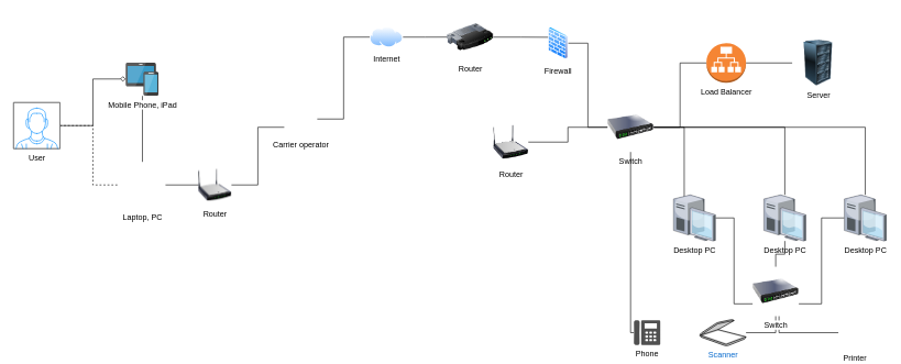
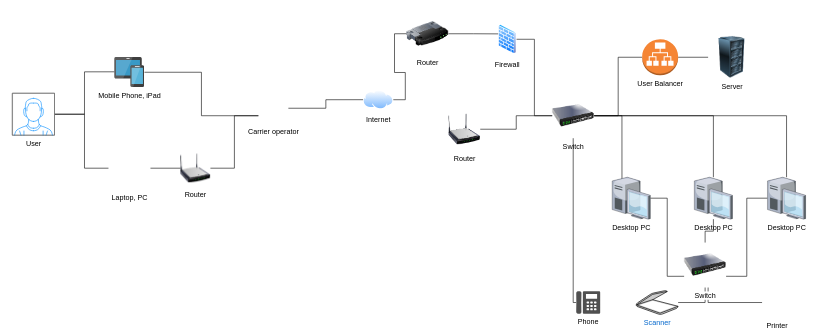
  <mxCell id="0" />
  <mxCell id="1" parent="0" />
- <mxCell id="2" style="edgeStyle=orthogonalEdgeStyle;rounded=0;orthogonalLoop=1;jettySize=auto;html=1;endArrow=none;endFill=0;" edge="1" parent="1" source="3" target="5"><mxGeometry relative="1" as="geometry" /></mxCell>
+ <mxCell id="2" style="edgeStyle=orthogonalEdgeStyle;rounded=0;orthogonalLoop=1;jettySize=auto;html=1;entryX=0;entryY=0.75;entryDx=0;entryDy=0;endArrow=none;endFill=0;" edge="1" parent="1" source="3" target="10"><mxGeometry relative="1" as="geometry" /></mxCell>
  <mxCell id="3" value="Mobile Phone, iPad" style="sketch=0;aspect=fixed;html=1;points=[];align=center;image;fontSize=12;image=img/lib/mscae/Devices_Groups.svg;" vertex="1" parent="1"><mxGeometry x="190" y="95" width="50" height="50" as="geometry" /></mxCell>
  <mxCell id="4" style="edgeStyle=orthogonalEdgeStyle;rounded=0;orthogonalLoop=1;jettySize=auto;html=1;entryX=0;entryY=0.5;entryDx=0;entryDy=0;endArrow=none;endFill=0;" edge="1" parent="1" source="5" target="12"><mxGeometry relative="1" as="geometry" /></mxCell>
  <mxCell id="5" value="Laptop, PC" style="shape=image;html=1;verticalAlign=top;verticalLabelPosition=bottom;labelBackgroundColor=#ffffff;imageAspect=0;aspect=fixed;image=https://cdn0.iconfinder.com/data/icons/devices-42/512/Laptop-128.png" vertex="1" parent="1"><mxGeometry x="180" y="245" width="70" height="70" as="geometry" /></mxCell>
- <mxCell id="6" style="edgeStyle=orthogonalEdgeStyle;rounded=0;orthogonalLoop=1;jettySize=auto;html=1;entryX=-0.008;entryY=0.485;entryDx=0;entryDy=0;entryPerimeter=0;endArrow=diamond;endFill=0;" edge="1" parent="1" source="8" target="3"><mxGeometry relative="1" as="geometry" /></mxCell>
- <mxCell id="7" style="edgeStyle=orthogonalEdgeStyle;rounded=0;orthogonalLoop=1;jettySize=auto;html=1;entryX=0;entryY=0.5;entryDx=0;entryDy=0;endArrow=none;endFill=0;dashed=1;" edge="1" parent="1" source="8" target="5"><mxGeometry relative="1" as="geometry"><Array as="points"><mxPoint x="140" y="190" /><mxPoint x="140" y="280" /></Array></mxGeometry></mxCell>
+ <mxCell id="6" style="edgeStyle=orthogonalEdgeStyle;rounded=0;orthogonalLoop=1;jettySize=auto;html=1;entryX=-0.008;entryY=0.485;entryDx=0;entryDy=0;entryPerimeter=0;endArrow=none;endFill=0;" edge="1" parent="1" source="8" target="3"><mxGeometry relative="1" as="geometry" /></mxCell>
+ <mxCell id="7" style="edgeStyle=orthogonalEdgeStyle;rounded=0;orthogonalLoop=1;jettySize=auto;html=1;entryX=0;entryY=0.5;entryDx=0;entryDy=0;endArrow=none;endFill=0;" edge="1" parent="1" source="8" target="5"><mxGeometry relative="1" as="geometry"><Array as="points"><mxPoint x="140" y="190" /><mxPoint x="140" y="280" /></Array></mxGeometry></mxCell>
  <mxCell id="8" value="User" style="verticalLabelPosition=bottom;shadow=0;dashed=0;align=center;html=1;verticalAlign=top;strokeWidth=1;shape=mxgraph.mockup.containers.userMale;strokeColor=#666666;strokeColor2=#008cff;" vertex="1" parent="1"><mxGeometry x="20" y="155" width="70" height="70" as="geometry" /></mxCell>
  <mxCell id="9" style="edgeStyle=orthogonalEdgeStyle;rounded=0;orthogonalLoop=1;jettySize=auto;html=1;entryX=0;entryY=0.5;entryDx=0;entryDy=0;endArrow=none;endFill=0;" edge="1" parent="1" source="10" target="14"><mxGeometry relative="1" as="geometry" /></mxCell>
  <mxCell id="10" value="Carrier operator" style="shape=image;html=1;verticalAlign=top;verticalLabelPosition=bottom;labelBackgroundColor=#ffffff;imageAspect=0;aspect=fixed;image=https://cdn4.iconfinder.com/data/icons/vecico-connectivity/288/radio-128.png" vertex="1" parent="1"><mxGeometry x="430" y="155" width="50" height="50" as="geometry" /></mxCell>
  <mxCell id="11" style="edgeStyle=orthogonalEdgeStyle;rounded=0;orthogonalLoop=1;jettySize=auto;html=1;entryX=0;entryY=0.75;entryDx=0;entryDy=0;endArrow=none;endFill=0;" edge="1" parent="1" source="12" target="10"><mxGeometry relative="1" as="geometry" /></mxCell>
  <mxCell id="12" value="Router" style="image;html=1;image=img/lib/clip_art/networking/Wireless_Router_N_128x128.png" vertex="1" parent="1"><mxGeometry x="300" y="250" width="50" height="60" as="geometry" /></mxCell>
  <mxCell id="13" style="edgeStyle=orthogonalEdgeStyle;rounded=0;orthogonalLoop=1;jettySize=auto;html=1;entryX=0;entryY=0.5;entryDx=0;entryDy=0;endArrow=none;endFill=0;" edge="1" parent="1" source="14" target="16"><mxGeometry relative="1" as="geometry" /></mxCell>
- <mxCell id="14" value="Internet" style="aspect=fixed;perimeter=ellipsePerimeter;html=1;align=center;shadow=0;dashed=0;spacingTop=3;image;image=img/lib/active_directory/internet_cloud.svg;" vertex="1" parent="1"><mxGeometry x="560" y="40" width="50" height="31.5" as="geometry" /></mxCell>
+ <mxCell id="14" value="Internet" style="aspect=fixed;perimeter=ellipsePerimeter;html=1;align=center;shadow=0;dashed=0;spacingTop=3;image;image=img/lib/active_directory/internet_cloud.svg;" vertex="1" parent="1"><mxGeometry x="605" y="150" width="50" height="31.5" as="geometry" /></mxCell>
  <mxCell id="15" style="edgeStyle=orthogonalEdgeStyle;rounded=0;orthogonalLoop=1;jettySize=auto;html=1;entryX=0;entryY=0.25;entryDx=0;entryDy=0;endArrow=none;endFill=0;" edge="1" parent="1" source="16" target="18"><mxGeometry relative="1" as="geometry"><Array as="points"><mxPoint x="789" y="56" /><mxPoint x="832" y="56" /></Array></mxGeometry></mxCell>
  <mxCell id="16" value="Router" style="image;html=1;image=img/lib/clip_art/networking/Router_128x128.png" vertex="1" parent="1"><mxGeometry x="677" y="20.75" width="70" height="70" as="geometry" /></mxCell>
  <mxCell id="17" style="edgeStyle=orthogonalEdgeStyle;rounded=0;orthogonalLoop=1;jettySize=auto;html=1;entryX=0;entryY=0.5;entryDx=0;entryDy=0;endArrow=none;endFill=0;" edge="1" parent="1" source="18" target="24"><mxGeometry relative="1" as="geometry" /></mxCell>
  <mxCell id="18" value="Firewall" style="aspect=fixed;perimeter=ellipsePerimeter;html=1;align=center;shadow=0;dashed=0;spacingTop=3;image;image=img/lib/active_directory/firewall.svg;" vertex="1" parent="1"><mxGeometry x="830" y="40" width="30.5" height="50" as="geometry" /></mxCell>
  <mxCell id="19" style="edgeStyle=orthogonalEdgeStyle;rounded=0;orthogonalLoop=1;jettySize=auto;html=1;entryX=0;entryY=0.5;entryDx=0;entryDy=0;entryPerimeter=0;endArrow=none;endFill=0;" edge="1" parent="1" source="24" target="27"><mxGeometry relative="1" as="geometry" /></mxCell>
  <mxCell id="20" style="edgeStyle=orthogonalEdgeStyle;rounded=0;orthogonalLoop=1;jettySize=auto;html=1;entryX=1;entryY=0.5;entryDx=0;entryDy=0;endArrow=none;endFill=0;" edge="1" parent="1" source="24" target="28"><mxGeometry relative="1" as="geometry" /></mxCell>
  <mxCell id="21" style="edgeStyle=orthogonalEdgeStyle;rounded=0;orthogonalLoop=1;jettySize=auto;html=1;entryX=0.257;entryY=0.614;entryDx=0;entryDy=0;entryPerimeter=0;endArrow=none;endFill=0;" edge="1" parent="1" source="24" target="30"><mxGeometry relative="1" as="geometry" /></mxCell>
  <mxCell id="22" style="edgeStyle=orthogonalEdgeStyle;rounded=0;orthogonalLoop=1;jettySize=auto;html=1;fontColor=#000000;endArrow=none;endFill=0;" edge="1" parent="1" source="24" target="32"><mxGeometry relative="1" as="geometry" /></mxCell>
  <mxCell id="23" style="edgeStyle=orthogonalEdgeStyle;rounded=0;orthogonalLoop=1;jettySize=auto;html=1;fontColor=#000000;endArrow=none;endFill=0;" edge="1" parent="1" source="24" target="34"><mxGeometry relative="1" as="geometry" /></mxCell>
  <mxCell id="24" value="Switch" style="image;html=1;image=img/lib/clip_art/networking/Switch_128x128.png" vertex="1" parent="1"><mxGeometry x="920" y="155" width="70" height="75" as="geometry" /></mxCell>
- <mxCell id="25" value="Server" style="image;html=1;image=img/lib/clip_art/computers/Server_Rack_128x128.png" vertex="1" parent="1"><mxGeometry x="1200" y="60" width="79" height="70" as="geometry" /></mxCell>
+ <mxCell id="25" value="Server" style="image;html=1;image=img/lib/clip_art/computers/Server_Rack_128x128.png" vertex="1" parent="1"><mxGeometry x="1180" y="60" width="79" height="70" as="geometry" /></mxCell>
  <mxCell id="26" style="edgeStyle=orthogonalEdgeStyle;rounded=0;orthogonalLoop=1;jettySize=auto;html=1;endArrow=none;endFill=0;" edge="1" parent="1" source="27" target="25"><mxGeometry relative="1" as="geometry" /></mxCell>
- <mxCell id="27" value="Load Balancer" style="outlineConnect=0;dashed=0;verticalLabelPosition=bottom;verticalAlign=top;align=center;html=1;shape=mxgraph.aws3.application_load_balancer;fillColor=#F58534;gradientColor=none;" vertex="1" parent="1"><mxGeometry x="1070" y="65" width="60" height="60" as="geometry" /></mxCell>
+ <mxCell id="27" value="User Balancer" style="outlineConnect=0;dashed=0;verticalLabelPosition=bottom;verticalAlign=top;align=center;html=1;shape=mxgraph.aws3.application_load_balancer;fillColor=#F58534;gradientColor=none;" vertex="1" parent="1"><mxGeometry x="1070" y="65" width="60" height="60" as="geometry" /></mxCell>
  <mxCell id="28" value="Router" style="image;html=1;image=img/lib/clip_art/networking/Wireless_Router_N_128x128.png" vertex="1" parent="1"><mxGeometry x="747" y="180" width="53" height="70" as="geometry" /></mxCell>
  <mxCell id="29" style="edgeStyle=orthogonalEdgeStyle;rounded=0;orthogonalLoop=1;jettySize=auto;html=1;entryX=0;entryY=0.75;entryDx=0;entryDy=0;fontColor=#000000;endArrow=none;endFill=0;" edge="1" parent="1" source="30" target="39"><mxGeometry relative="1" as="geometry" /></mxCell>
  <mxCell id="30" value="Desktop PC" style="verticalLabelPosition=bottom;sketch=0;aspect=fixed;html=1;verticalAlign=top;strokeColor=none;align=center;outlineConnect=0;shape=mxgraph.citrix.desktop;" vertex="1" parent="1"><mxGeometry x="1020" y="295" width="63.57" height="70" as="geometry" /></mxCell>
  <mxCell id="31" style="edgeStyle=orthogonalEdgeStyle;rounded=0;orthogonalLoop=1;jettySize=auto;html=1;fontColor=#000000;endArrow=none;endFill=0;" edge="1" parent="1" source="32" target="39"><mxGeometry relative="1" as="geometry" /></mxCell>
  <mxCell id="32" value="Desktop PC" style="verticalLabelPosition=bottom;sketch=0;aspect=fixed;html=1;verticalAlign=top;strokeColor=none;align=center;outlineConnect=0;shape=mxgraph.citrix.desktop;" vertex="1" parent="1"><mxGeometry x="1157" y="295" width="63.57" height="70" as="geometry" /></mxCell>
  <mxCell id="33" style="edgeStyle=orthogonalEdgeStyle;rounded=0;orthogonalLoop=1;jettySize=auto;html=1;entryX=1;entryY=0.75;entryDx=0;entryDy=0;fontColor=#000000;endArrow=none;endFill=0;" edge="1" parent="1" source="34" target="39"><mxGeometry relative="1" as="geometry" /></mxCell>
  <mxCell id="34" value="Desktop PC" style="verticalLabelPosition=bottom;sketch=0;aspect=fixed;html=1;verticalAlign=top;strokeColor=none;align=center;outlineConnect=0;shape=mxgraph.citrix.desktop;" vertex="1" parent="1"><mxGeometry x="1279" y="295" width="63.57" height="70" as="geometry" /></mxCell>
  <mxCell id="35" style="edgeStyle=orthogonalEdgeStyle;rounded=0;orthogonalLoop=1;jettySize=auto;html=1;fontColor=#000000;endArrow=none;endFill=0;" edge="1" parent="1" source="36" target="39"><mxGeometry relative="1" as="geometry"><Array as="points"><mxPoint x="1180" y="504" /></Array></mxGeometry></mxCell>
  <mxCell id="36" value="&lt;div&gt;Printer&lt;/div&gt;" style="shape=image;html=1;verticalAlign=top;verticalLabelPosition=bottom;labelBackgroundColor=#ffffff;imageAspect=0;aspect=fixed;image=https://cdn3.iconfinder.com/data/icons/snowish/128x128/devices/printer.png" vertex="1" parent="1"><mxGeometry x="1270" y="479" width="50" height="50" as="geometry" /></mxCell>
  <mxCell id="37" style="edgeStyle=orthogonalEdgeStyle;rounded=0;orthogonalLoop=1;jettySize=auto;html=1;fontColor=#000000;endArrow=none;endFill=0;" edge="1" parent="1" source="38" target="39"><mxGeometry relative="1" as="geometry" /></mxCell>
  <mxCell id="38" value="Scanner" style="fontColor=#0066CC;verticalAlign=top;verticalLabelPosition=bottom;labelPosition=center;align=center;html=1;outlineConnect=0;fillColor=#CCCCCC;strokeColor=#000000;gradientColor=none;gradientDirection=north;strokeWidth=2;shape=mxgraph.networks.scanner;" vertex="1" parent="1"><mxGeometry x="1060" y="484" width="70" height="40" as="geometry" /></mxCell>
  <mxCell id="39" value="Switch" style="image;html=1;image=img/lib/clip_art/networking/Switch_128x128.png" vertex="1" parent="1"><mxGeometry x="1140" y="404" width="70" height="75" as="geometry" /></mxCell>
  <mxCell id="40" style="edgeStyle=orthogonalEdgeStyle;rounded=0;orthogonalLoop=1;jettySize=auto;html=1;fontColor=#000000;endArrow=none;endFill=0;" edge="1" parent="1" source="41" target="24"><mxGeometry relative="1" as="geometry"><Array as="points"><mxPoint x="955" y="504" /></Array></mxGeometry></mxCell>
  <mxCell id="41" value="Phone" style="sketch=0;pointerEvents=1;shadow=0;dashed=0;html=1;strokeColor=none;fillColor=#505050;labelPosition=center;verticalLabelPosition=bottom;verticalAlign=top;outlineConnect=0;align=center;shape=mxgraph.office.devices.phone_digital;fontColor=#000000;" vertex="1" parent="1"><mxGeometry x="960" y="485" width="40" height="38" as="geometry" /></mxCell>
